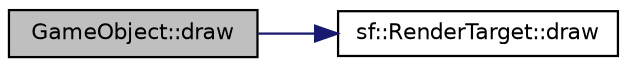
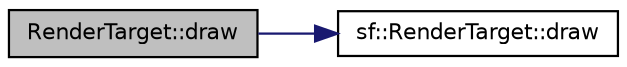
  digraph {
    rankdir=LR
    node [color=black fontname=Helvetica fontsize=10 shape=record style=filled]
-   n1 [fillcolor=grey75 fontcolor=black height=0.2 label="GameObject::draw" width=0.4]
+   n1 [fillcolor=grey75 fontcolor=black height=0.2 label="RenderTarget::draw" width=0.4]
    n2 [fillcolor=white height=0.2 label="sf::RenderTarget::draw" width=0.4]
    n1 -> n2 [color=midnightblue fontname=Helvetica fontsize=10 labelfontname=Helvetica labelfontsize=10 style=solid]
  }
